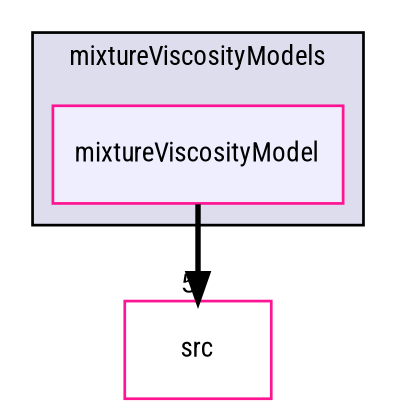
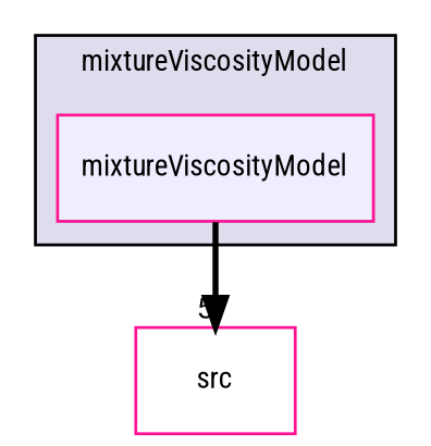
  digraph {
    compound=true
    fontname="Roboto Condensed"
    node [fontname="Roboto Condensed" fontsize=10 shape=box color=deeppink]
    n1 [fillcolor="#eeeeff" label=mixtureViscosityModel pencolor=black style=filled]
    n2 [label=src]
    subgraph cluster_1 {
      bgcolor="#ddddee"
      fontsize=10
-     label=mixtureViscosityModels
+     label=mixtureViscosityModel
      pencolor=black
      n1
    }
    n1 -> n2 [headlabel=5 labeldistance=1.5 labelfontname=FreeSans labelfontsize=10 style=bold fontname="Roboto Condensed"]
  }
